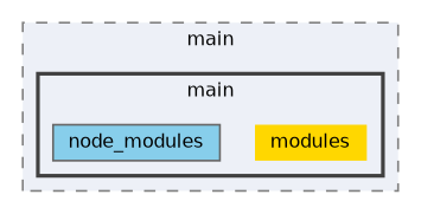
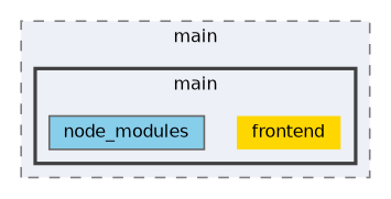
  digraph {
    compound=true
    node [fontname=Helvetica fontsize=10 style=filled color=gray40]
-   n1 [height=0.2 label=modules shape=plaintext width=0.4 fillcolor=gold]
+   n1 [height=0.2 label=frontend shape=plaintext width=0.4 fillcolor=gold]
    n2 [fillcolor=skyblue height=0.2 label=node_modules shape=box width=0.4]
    subgraph cluster_1 {
      bgcolor="#edf0f7"
      fontname=Helvetica
      fontsize=10
      label=main
      pencolor=grey50
      style="filled,dashed"
      subgraph cluster_2 {
        bgcolor="#edf0f7"
        fontname=Helvetica
        fontsize=10
        pencolor=grey25
        style="filled,bold"
        n1
        n2
      }
    }
  }
